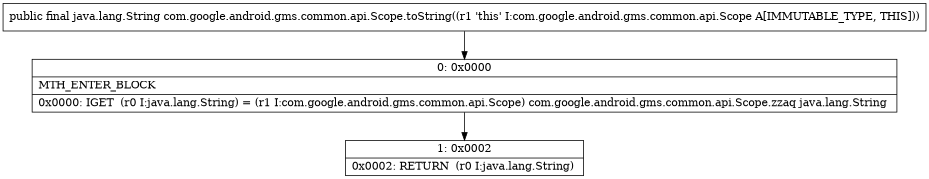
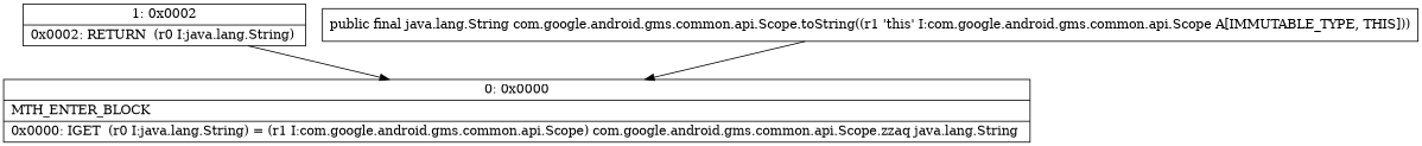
  digraph {
    node [shape=record]
    n1 [label="{0\:\ 0x0000|MTH_ENTER_BLOCK\l|0x0000: IGET  (r0 I:java.lang.String) = (r1 I:com.google.android.gms.common.api.Scope) com.google.android.gms.common.api.Scope.zzaq java.lang.String \l}"]
    n2 [label="{1\:\ 0x0002|0x0002: RETURN  (r0 I:java.lang.String) \l}"]
    n3 [label="{public final java.lang.String com.google.android.gms.common.api.Scope.toString((r1 'this' I:com.google.android.gms.common.api.Scope A[IMMUTABLE_TYPE, THIS])) }"]
-   n1 -> n2
+   n2 -> n1
    n3 -> n1
  }
